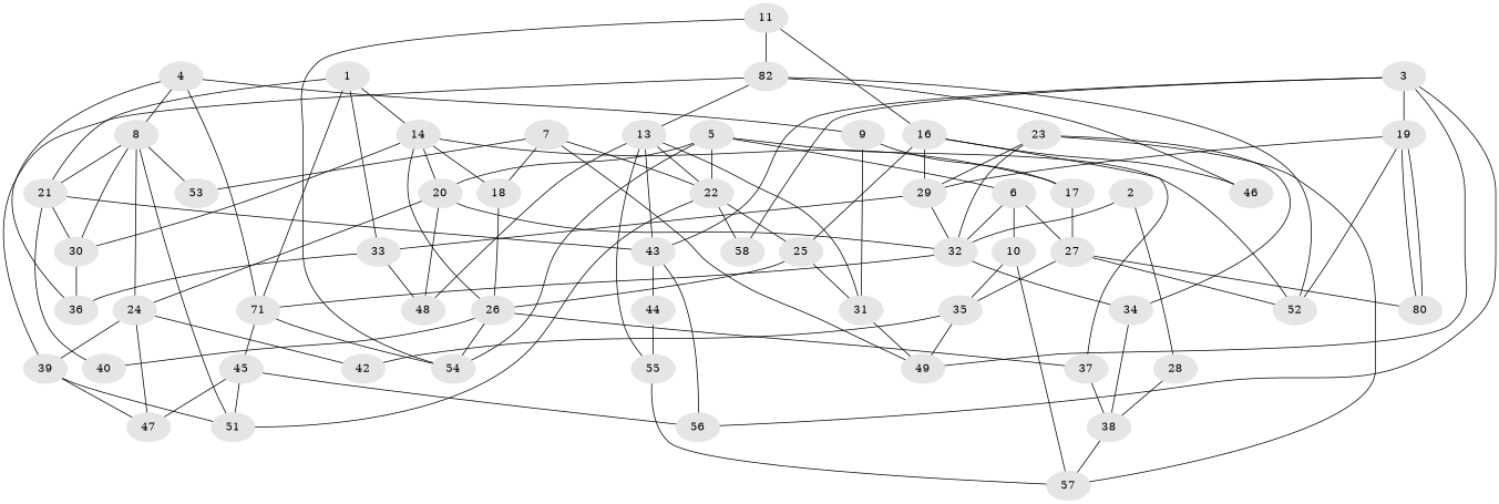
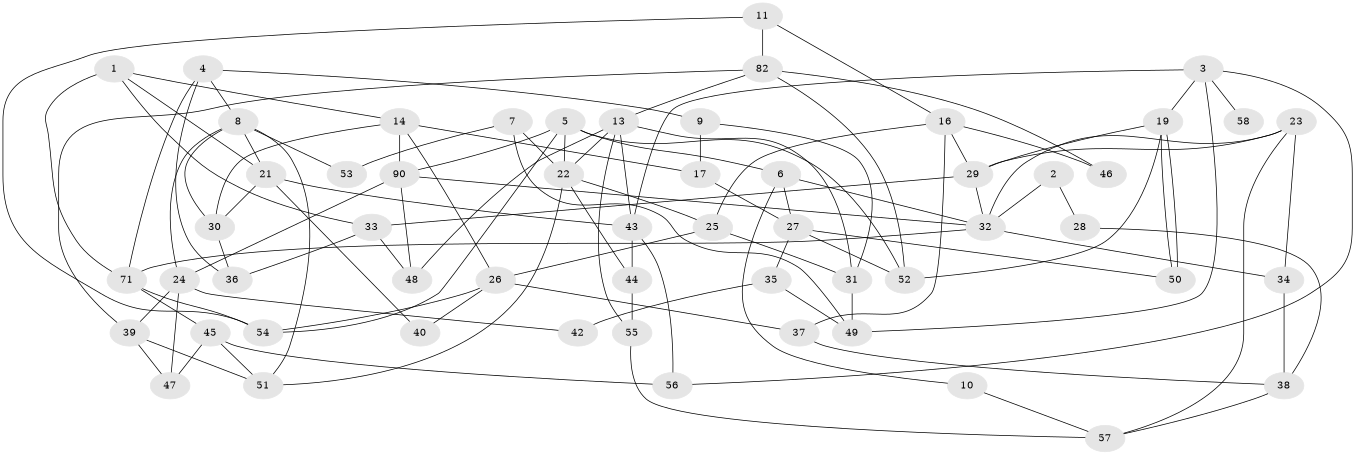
  graph {
    node [color=gray90 style=filled]
    1
    14
    21
    33
    n5 [label=71]
-   20
-   18
+   20 [label=90]
    30
    17
    26
    43
    40
    36
    48
    54
    45
    2
    28
    32
    5
    6
    22
    52
    38
    34
    3
    19
    49
    56
    58
    29
-   50 [label=80]
+   50
    44
    4
    8
    9
    53
    24
    51
    31
    10
    27
    25
    35
    57
    7
    39
    42
    47
    11
    n51 [label=82]
    16
    13
    46
    37
    55
    23
    1 -- 14
    1 -- 21
    1 -- 33
    1 -- n5
    14 -- 20
-   14 -- 18
    14 -- 30
    14 -- 17
    14 -- 26
    21 -- 30
    21 -- 43
    21 -- 40
    33 -- 36
    33 -- 48
    n5 -- 54
    n5 -- 45
    20 -- 48
    20 -- 32
    20 -- 24
-   18 -- 26
    30 -- 36
    17 -- 27
    26 -- 40
    26 -- 54
    26 -- 37
    43 -- 56
    43 -- 44
    45 -- 56
    45 -- 51
    45 -- 47
    2 -- 28
    2 -- 32
    28 -- 38
    32 -- n5
    32 -- 34
    5 -- 20
    5 -- 54
    5 -- 6
    5 -- 22
    5 -- 52
    6 -- 32
    6 -- 10
    6 -- 27
-   22 -- 58
+   22 -- 44
    22 -- 51
    22 -- 25
    38 -- 57
    34 -- 38
    3 -- 43
    3 -- 19
    3 -- 49
    3 -- 56
    3 -- 58
    19 -- 52
    19 -- 29
    19 -- 50
    19 -- 50
    29 -- 33
    29 -- 32
    44 -- 55
    4 -- n5
    4 -- 36
    4 -- 8
    4 -- 9
    8 -- 21
    8 -- 30
    8 -- 53
    8 -- 24
    8 -- 51
    9 -- 17
    9 -- 31
    24 -- 39
    24 -- 42
    24 -- 47
    31 -- 49
-   10 -- 35
    10 -- 57
    27 -- 52
    27 -- 50
    27 -- 35
    25 -- 26
    25 -- 31
    35 -- 49
    35 -- 42
-   7 -- 18
    7 -- 22
    7 -- 49
    7 -- 53
    39 -- 51
    39 -- 47
    11 -- 54
    11 -- n51
    11 -- 16
    n51 -- 52
    n51 -- 39
    n51 -- 13
    n51 -- 46
    16 -- 29
    16 -- 25
    16 -- 46
    16 -- 37
    13 -- 43
    13 -- 48
    13 -- 22
    13 -- 31
    13 -- 55
    37 -- 38
    55 -- 57
    23 -- 32
    23 -- 34
    23 -- 29
    23 -- 57
  }
